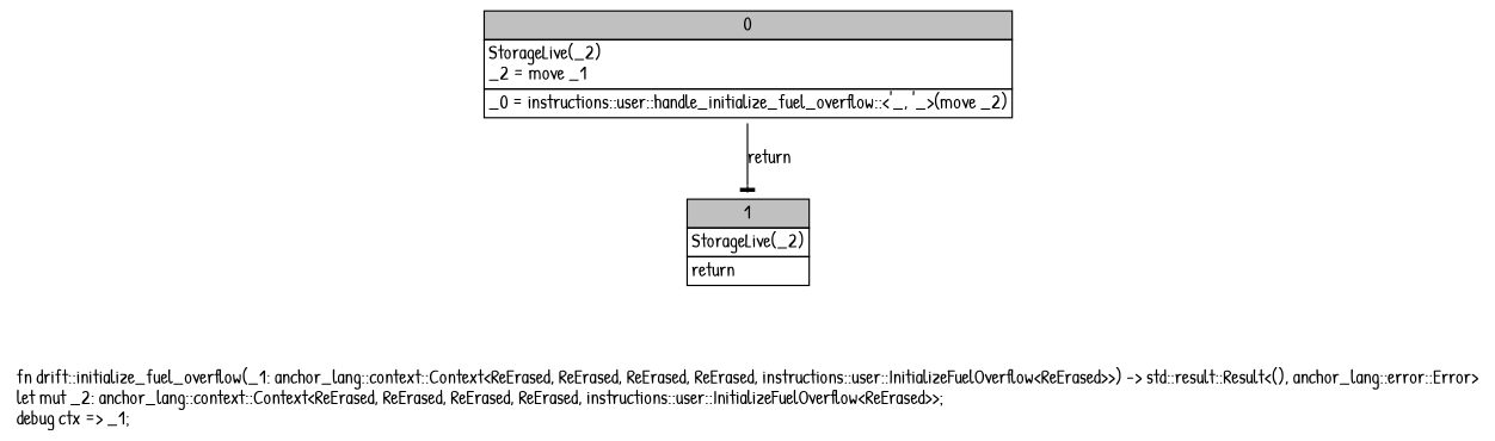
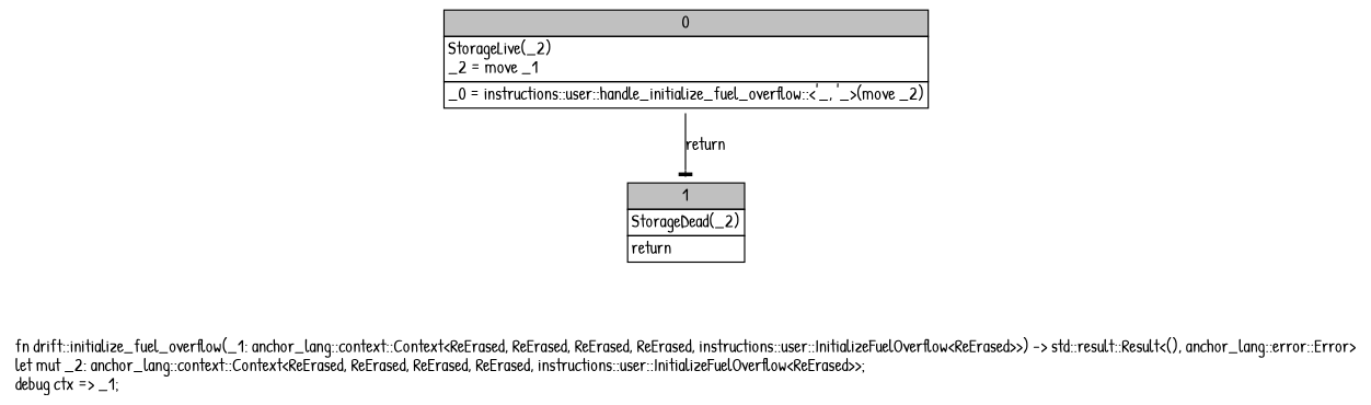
  digraph {
    fontname="Patrick Hand"
    label=<fn drift::initialize_fuel_overflow(_1: anchor_lang::context::Context&lt;ReErased, ReErased, ReErased, ReErased, instructions::user::InitializeFuelOverflow&lt;ReErased&gt;&gt;) -&gt; std::result::Result&lt;(), anchor_lang::error::Error&gt;<br align="left"/>let mut _2: anchor_lang::context::Context&lt;ReErased, ReErased, ReErased, ReErased, instructions::user::InitializeFuelOverflow&lt;ReErased&gt;&gt;;<br align="left"/>debug ctx =&gt; _1;<br align="left"/>>
    node [fontname="Patrick Hand" shape=none]
    n1 [label=<<table border="0" cellborder="1" cellspacing="0"><tr><td bgcolor="gray" align="center" colspan="1">0</td></tr><tr><td align="left" balign="left">StorageLive(_2)<br/>_2 = move _1<br/></td></tr><tr><td align="left">_0 = instructions::user::handle_initialize_fuel_overflow::&lt;'_, '_&gt;(move _2)</td></tr></table>>]
-   n2 [label=<<table border="0" cellborder="1" cellspacing="0"><tr><td bgcolor="gray" align="center" colspan="1">1</td></tr><tr><td align="left" balign="left">StorageLive(_2)<br/></td></tr><tr><td align="left">return</td></tr></table>>]
+   n2 [label=<<table border="0" cellborder="1" cellspacing="0"><tr><td bgcolor="gray" align="center" colspan="1">1</td></tr><tr><td align="left" balign="left">StorageDead(_2)<br/></td></tr><tr><td align="left">return</td></tr></table>>]
    n1 -> n2 [fontname="Patrick Hand" label=return arrowhead=tee]
  }
